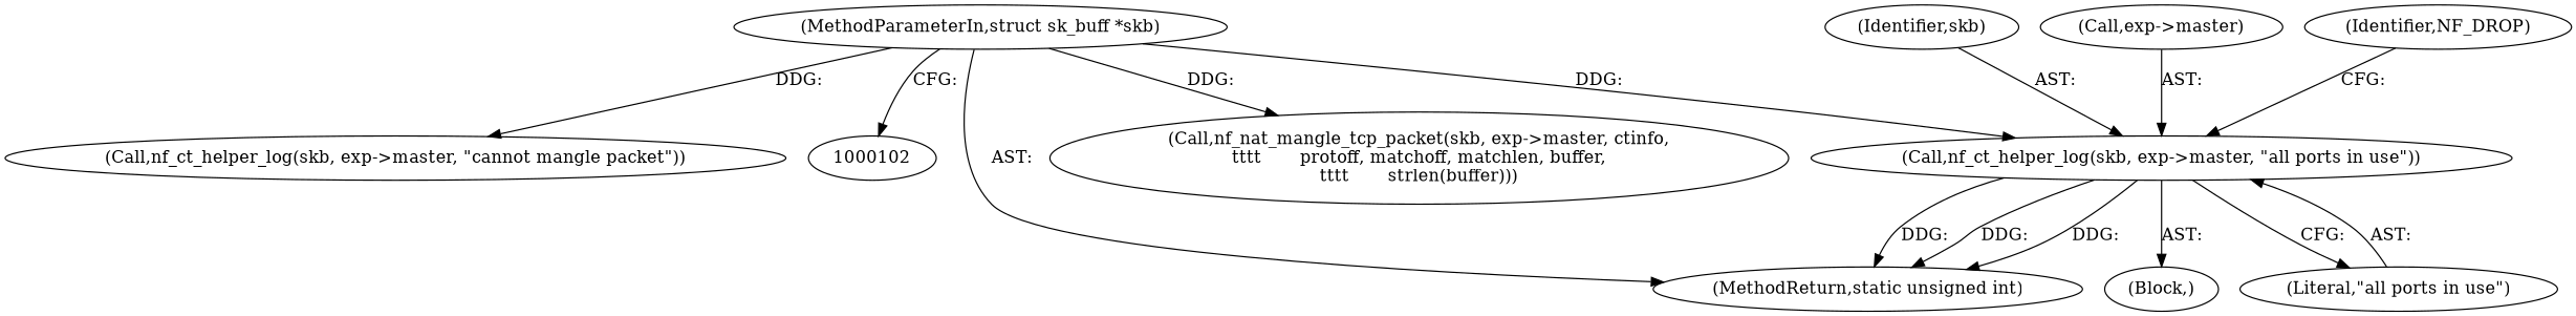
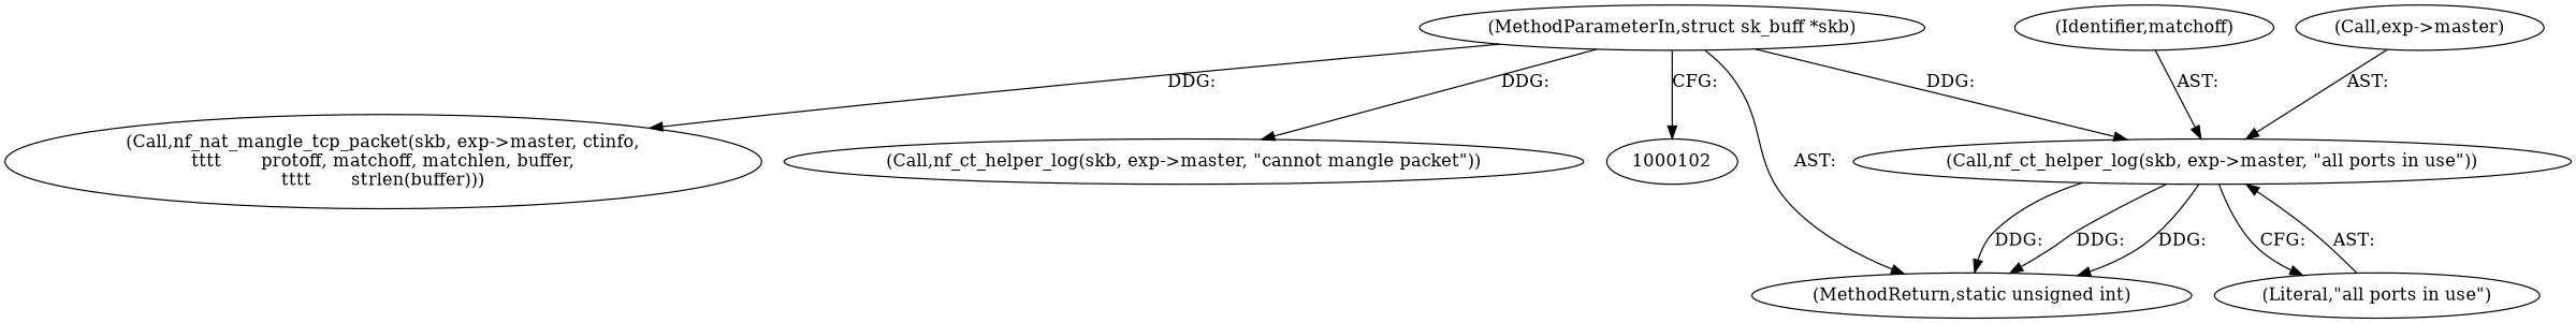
  digraph {
    n1 [label="(Call,nf_ct_helper_log(skb, exp->master, \"all ports in use\"))"]
    n2 [label="(MethodReturn,static unsigned int)"]
-   n3 [label="(Block,)"]
    n4 [label="(Literal,\"all ports in use\")"]
    n5 [label="(MethodParameterIn,struct sk_buff *skb)"]
    n6 [label="(Call,nf_nat_mangle_tcp_packet(skb, exp->master, ctinfo,\n\t\t\t\t       protoff, matchoff, matchlen, buffer,\n\t\t\t\t       strlen(buffer)))"]
    n7 [label="(Call,nf_ct_helper_log(skb, exp->master, \"cannot mangle packet\"))"]
    1000102
-   n9 [label="(Identifier,skb)"]
+   n9 [label="(Identifier,matchoff)"]
    n10 [label="(Call,exp->master)"]
-   n11 [label="(Identifier,NF_DROP)"]
    n1 -> n2 [label="DDG: "]
    n1 -> n2 [label="DDG: "]
    n1 -> n2 [label="DDG: "]
-   n1 -> n3 [label="AST: "]
    n1 -> n4 [label="CFG: "]
    n4 -> n1 [label="AST: "]
    n5 -> n1 [label="DDG: "]
    n5 -> n2 [label="AST: "]
    n5 -> n6 [label="DDG: "]
    n5 -> n7 [label="DDG: "]
    n5 -> 1000102 [label="CFG: "]
    n9 -> n1 [label="AST: "]
    n10 -> n1 [label="AST: "]
-   n11 -> n1 [label="CFG: "]
  }
